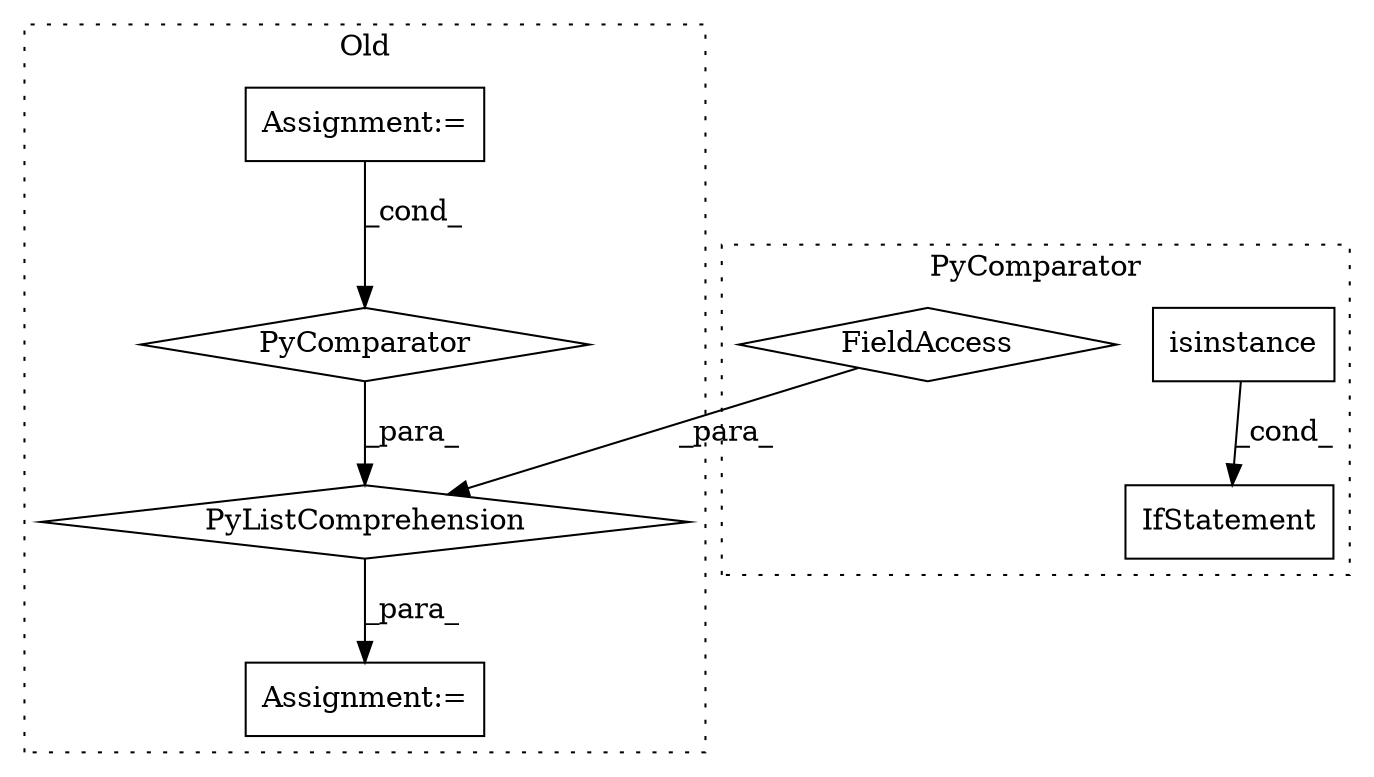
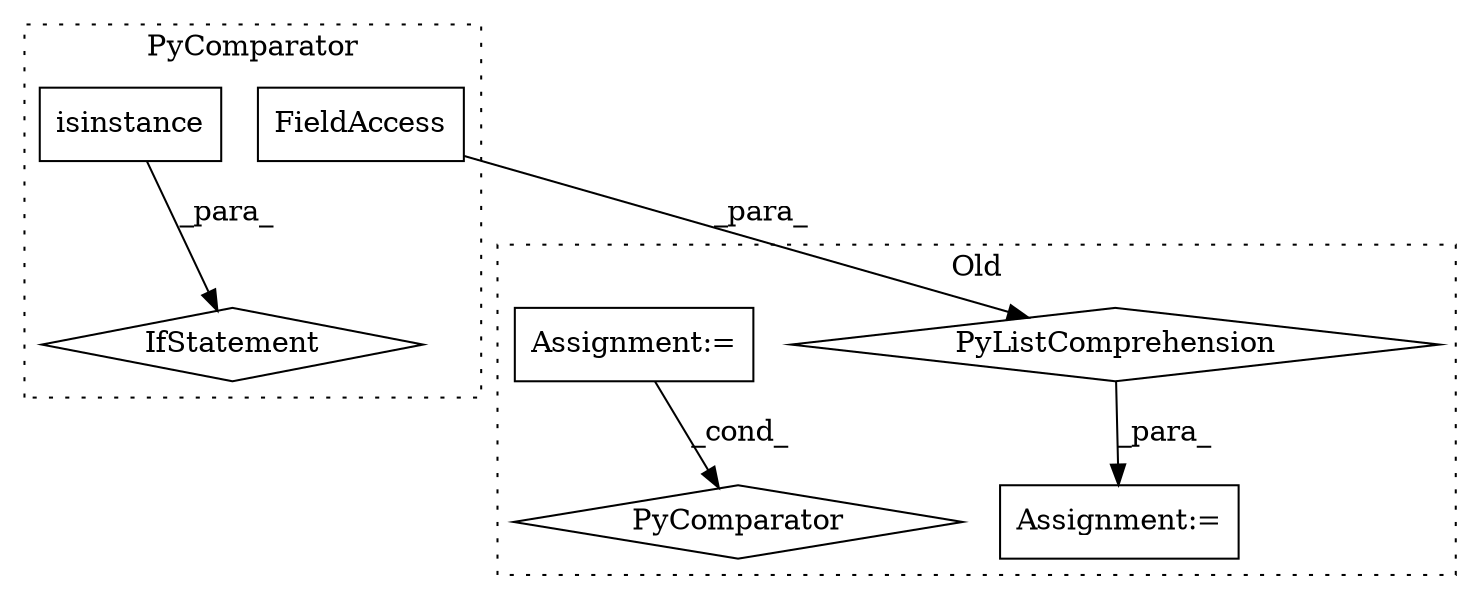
  digraph {
    node [a=7 l=48 s=929 shape=box]
    n1 [a=109 l=131 label=PyListComprehension s=854 shape=diamond]
    n2 [a=113 label=PyComparator shape=diamond]
    n3 [label="Assignment:="]
    n4 [l=14 label="Assignment:=" s=840]
    n5 [a=32 l="11,1" label=isinstance s="603,633"]
-   n6 [a=25 l="4,2" label=IfStatement s="599,634"]
-   n7 [a=22 l=15 label=FieldAccess s=614 shape=diamond]
+   n6 [a=25 l="4,2" label=IfStatement s="599,634" shape=diamond]
+   n7 [a=22 l=15 label=FieldAccess s=614]
    subgraph cluster_1 {
      label=Old
      style=dotted
      n1
      n2
      n3
      n4
    }
    subgraph cluster_2 {
      label=PyComparator
      style=dotted
      n5
      n6
      n7
    }
    n1 -> n4 [label=_para_]
-   n2 -> n1 [label=_para_]
    n3 -> n2 [label=_cond_]
-   n5 -> n6 [label=_cond_]
+   n5 -> n6 [label=_para_]
    n7 -> n1 [label=_para_]
  }
